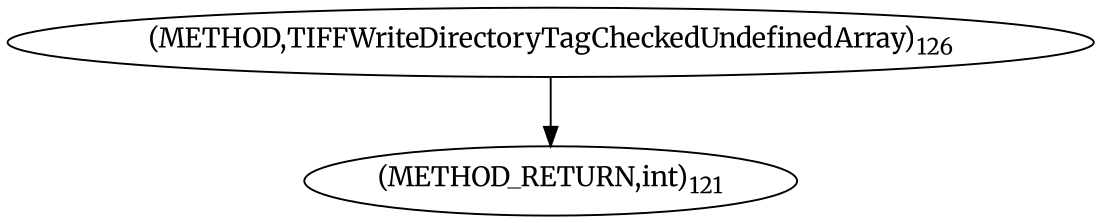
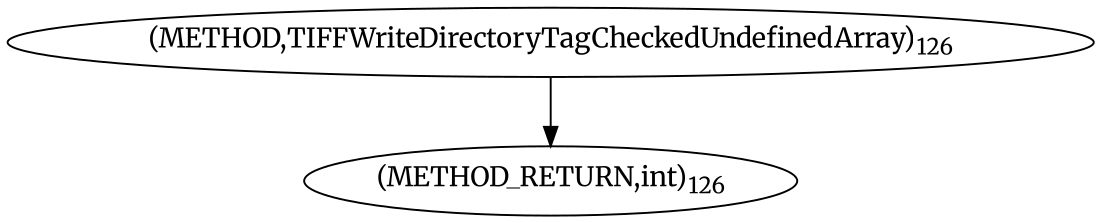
  digraph {
    fontname=Merriweather
    node [fontname=Merriweather]
    n1 [label=<(METHOD,TIFFWriteDirectoryTagCheckedUndefinedArray)<SUB>126</SUB>>]
-   n2 [label=<(METHOD_RETURN,int)<SUB>121</SUB>>]
+   n2 [label=<(METHOD_RETURN,int)<SUB>126</SUB>>]
    n1 -> n2 [fontname=Merriweather]
  }
